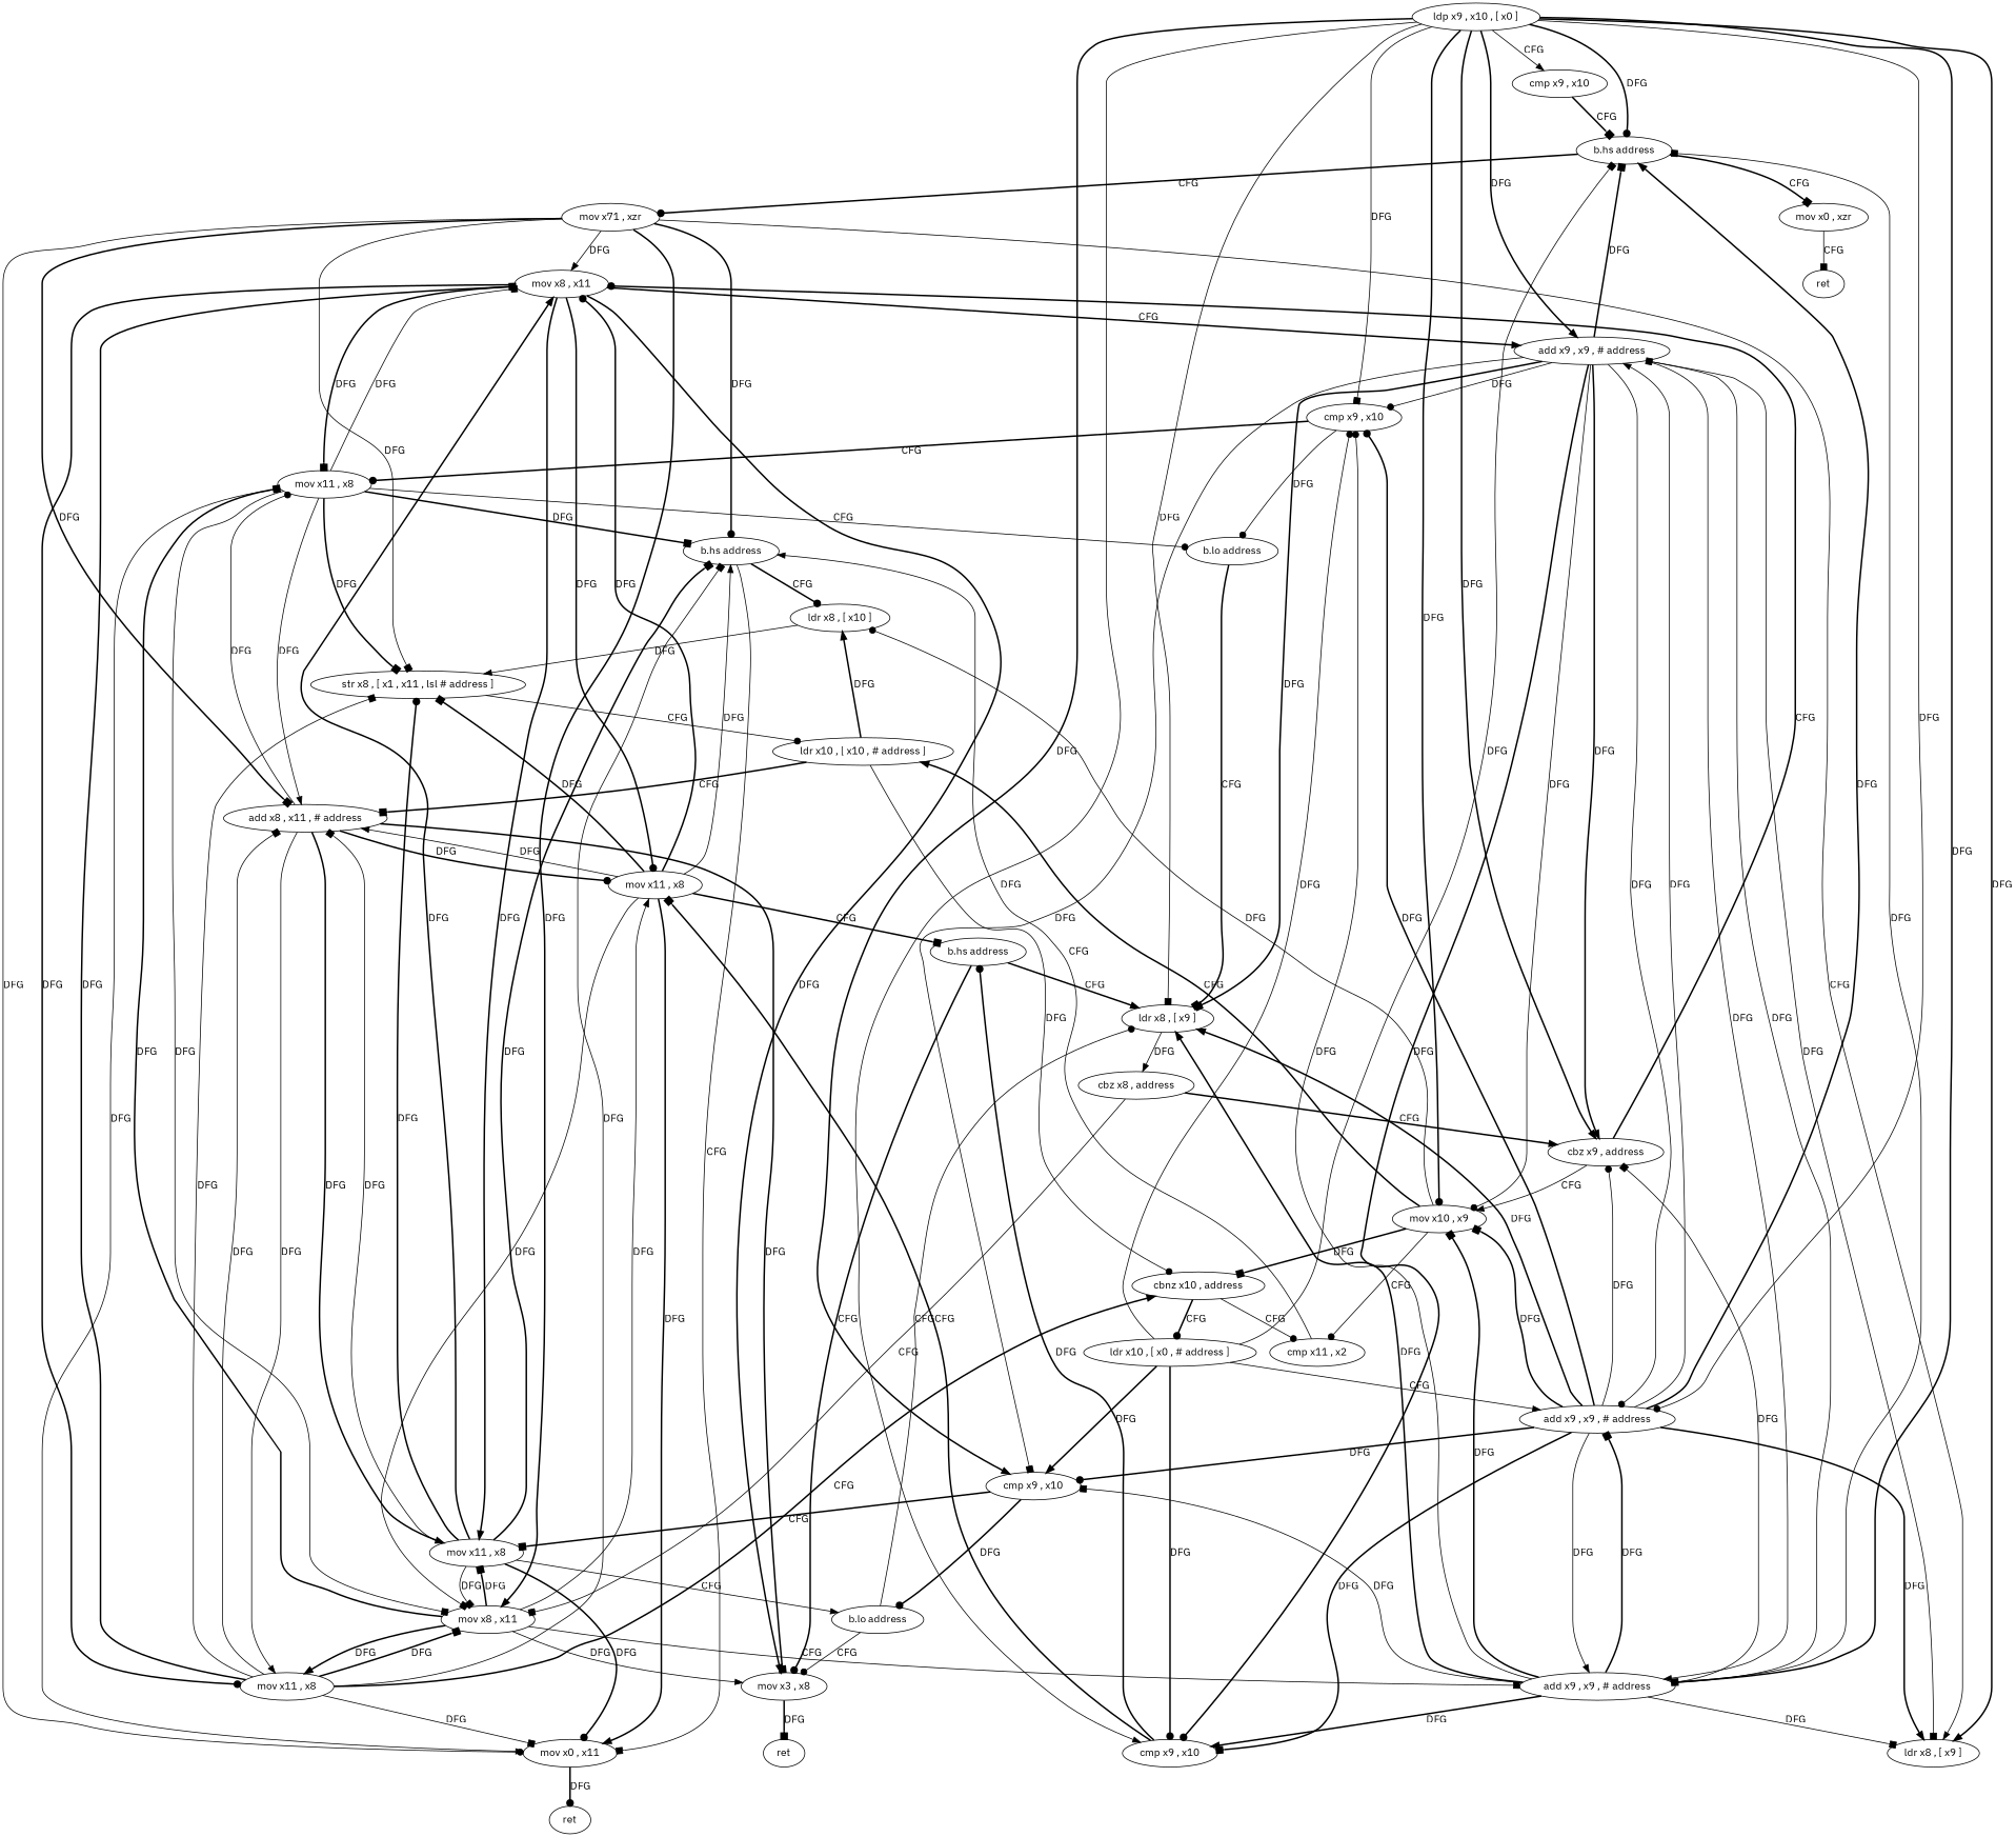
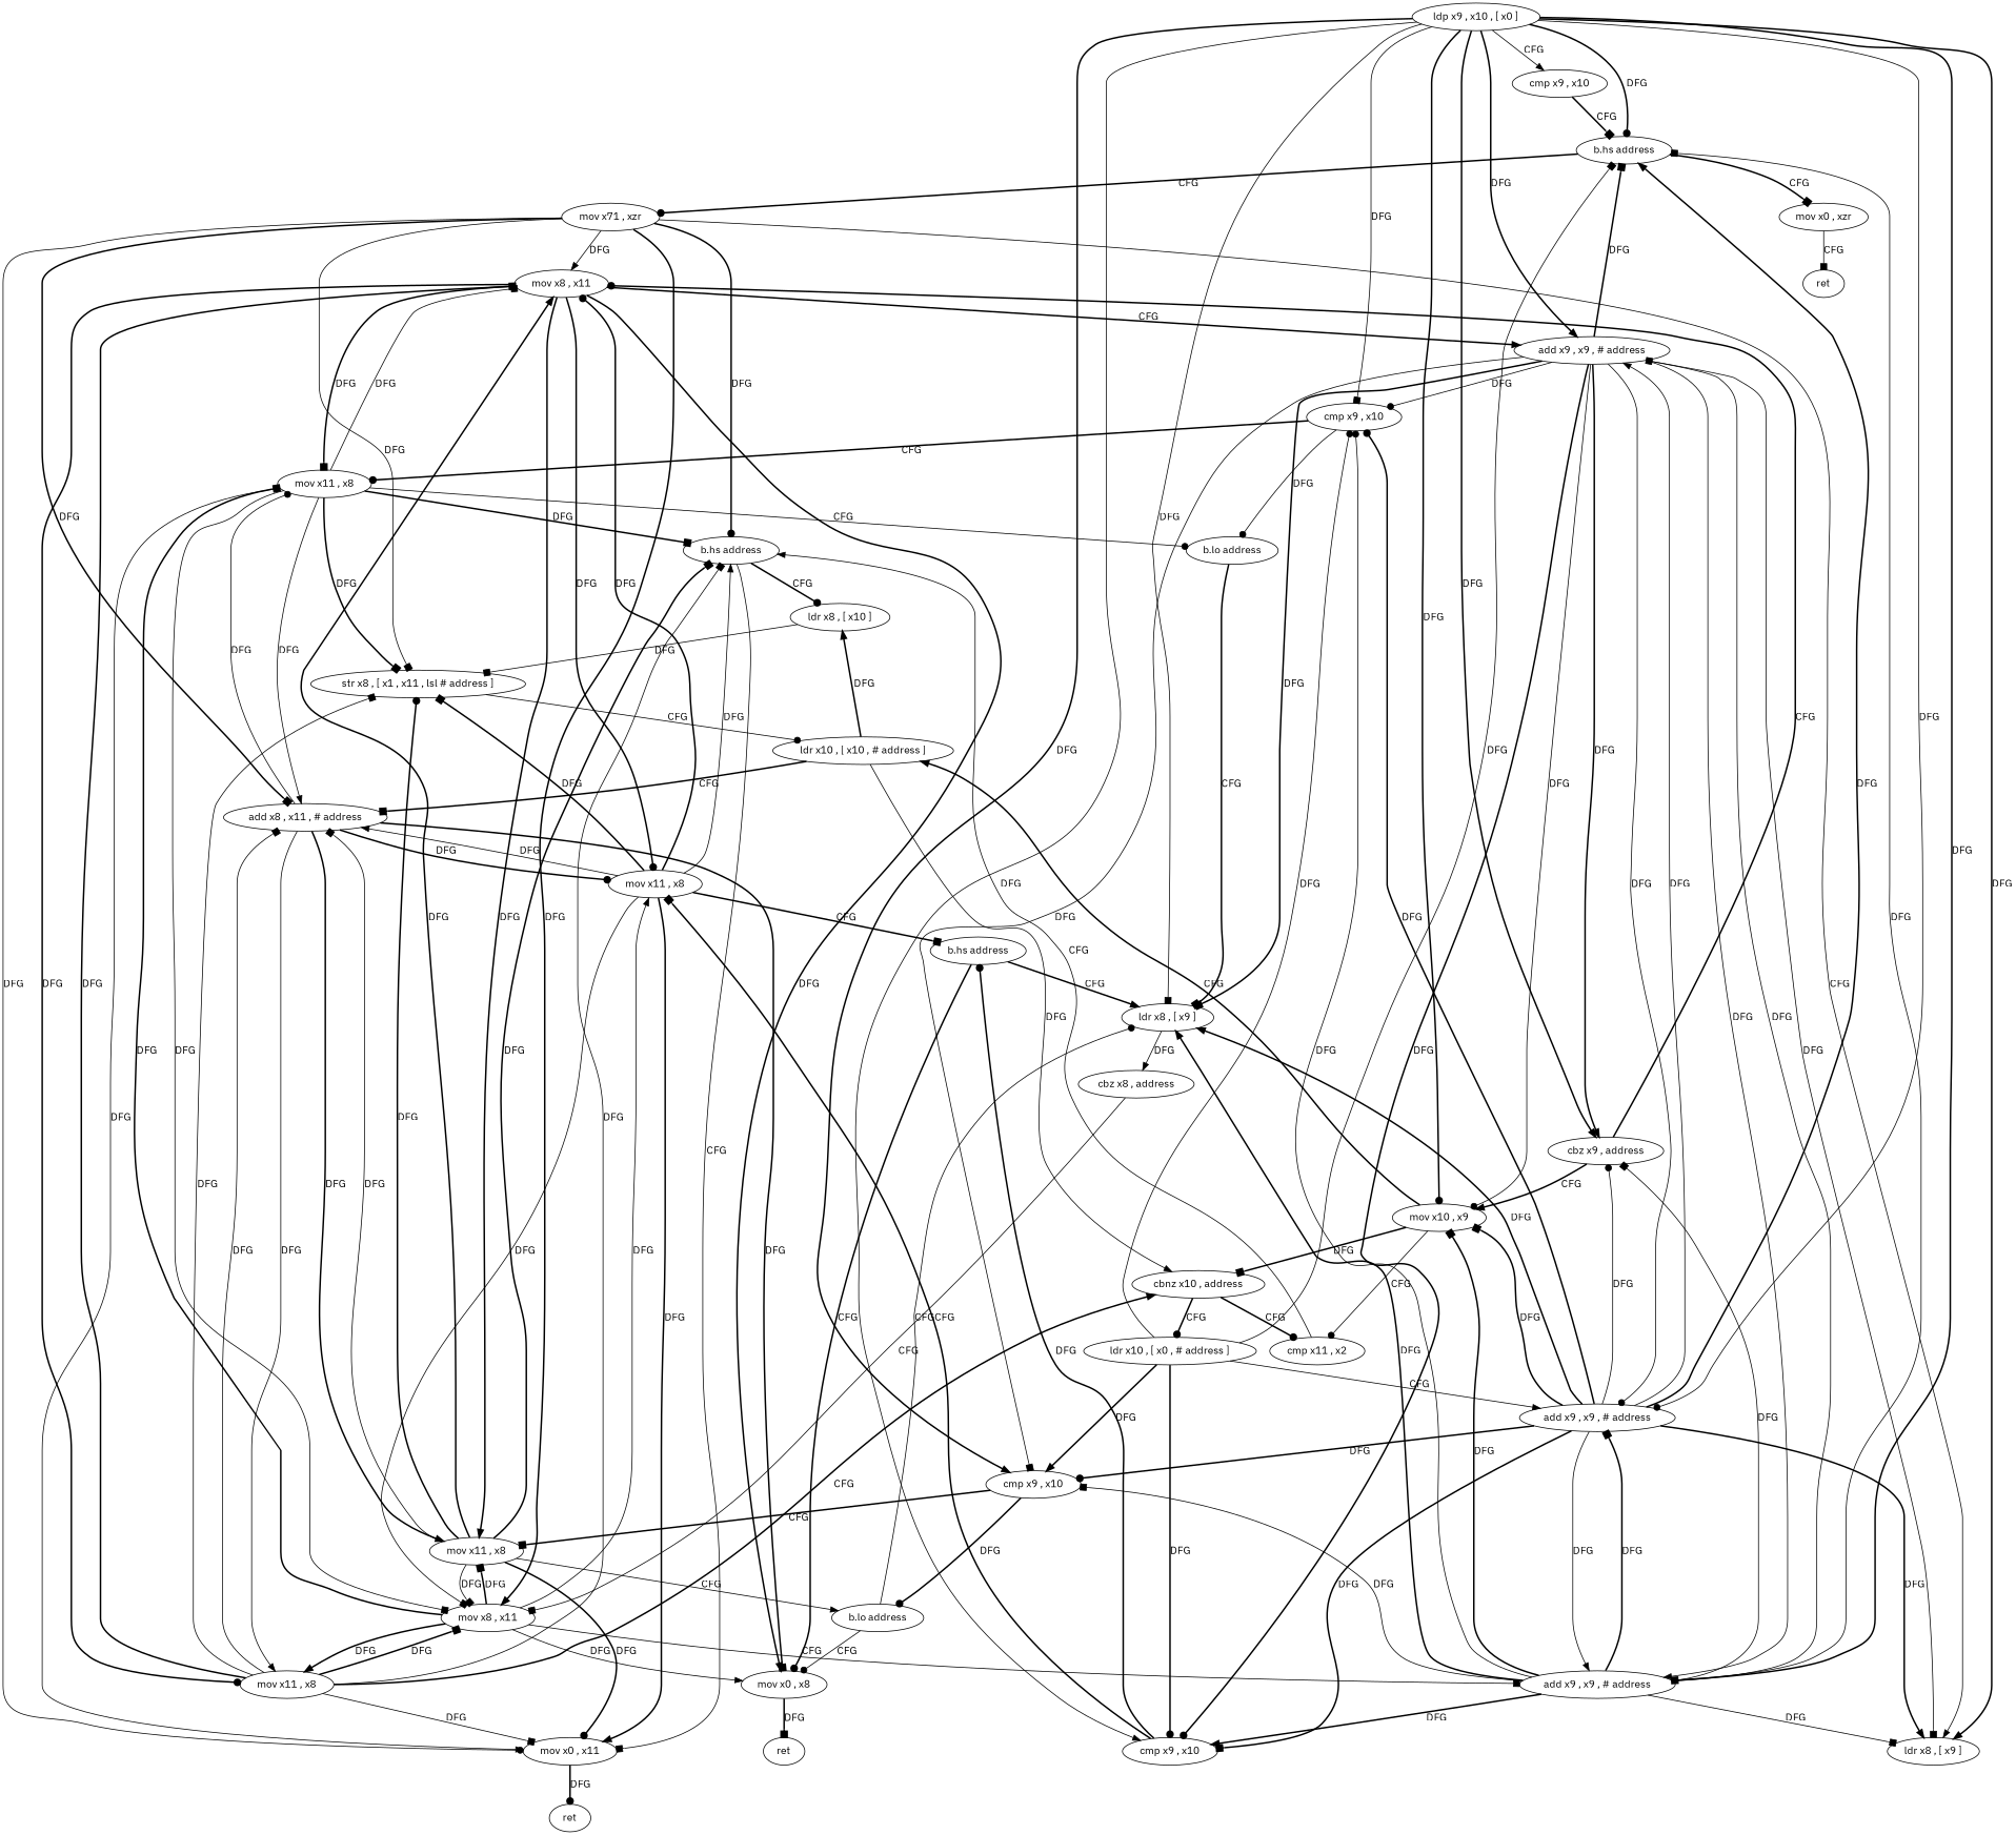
  digraph {
    fontname="IBM Plex Sans"
    node [fontname="IBM Plex Sans"]
    edge [arrowhead=box fontname="IBM Plex Sans" style=bold]
    n1 [label="ldp x9 , x10 , [ x0 ]"]
    n2 [label="cmp x9 , x10"]
    n3 [label="b.hs address"]
    n4 [label="ldr x8 , [ x9 ]"]
    n5 [label="cbz x9 , address"]
    n6 [label="mov x10 , x9"]
    n7 [label="add x9 , x9 , # address"]
    n8 [label="cmp x9 , x10"]
    n9 [label="ldr x8 , [ x9 ]"]
    n10 [label="add x9 , x9 , # address"]
    n11 [label="cmp x9 , x10"]
    n12 [label="add x9 , x9 , # address"]
    n13 [label="cmp x9 , x10"]
    n14 [label="mov x0 , xzr"]
    n15 [label="mov x71 , xzr"]
    n16 [label="mov x8 , x11"]
    n17 [label="cmp x11 , x2"]
    n18 [label="ldr x8 , [ x10 ]"]
    n19 [label="ldr x10 , [ x10 , # address ]"]
    n20 [label="cbnz x10 , address"]
    n21 [label="mov x11 , x8"]
    n22 [label="b.hs address"]
    n23 [label="cbz x8 , address"]
    n24 [label="mov x11 , x8"]
    n25 [label="b.lo address"]
    n26 [label="mov x11 , x8"]
    n27 [label="b.lo address"]
    n28 [label=ret]
    n29 [label="mov x8 , x11"]
    n30 [label="mov x0 , x11"]
    n31 [label="str x8 , [ x1 , x11 , lsl # address ]"]
    n32 [label="add x8 , x11 , # address"]
    n33 [label="b.hs address"]
-   n34 [label="mov x3 , x8"]
+   n34 [label="mov x0 , x8"]
    n35 [label="mov x11 , x8"]
    n36 [label=ret]
    n37 [label=ret]
    n38 [label="ldr x10 , [ x0 , # address ]"]
    n1 -> n2 [arrowhead=normal label=CFG style=solid]
    n1 -> n3 [arrowhead=dot label=DFG]
    n1 -> n4 [arrowhead=normal label=DFG]
    n1 -> n5 [arrowhead=normal label=DFG]
    n1 -> n6 [arrowhead=dot label=DFG]
    n1 -> n7 [label=DFG]
    n1 -> n8 [arrowhead=normal label=DFG style=solid]
    n1 -> n9 [label=DFG style=solid]
    n1 -> n10 [arrowhead=normal label=DFG]
    n1 -> n11 [arrowhead=normal label=DFG]
    n1 -> n12 [arrowhead=dot label=DFG style=solid]
    n1 -> n13 [label=DFG style=solid]
    n2 -> n3 [label=CFG]
    n3 -> n14 [label=CFG]
    n3 -> n15 [arrowhead=dot label=CFG]
-   n5 -> n6 [arrowhead=normal label=CFG style=solid]
+   n5 -> n6 [arrowhead=normal label=CFG]
    n5 -> n16 [arrowhead=dot label=CFG]
    n6 -> n17 [arrowhead=dot label=CFG style=solid]
-   n6 -> n18 [arrowhead=dot label=DFG style=solid]
    n6 -> n19 [arrowhead=normal label=CFG]
    n6 -> n20 [label=DFG]
    n7 -> n3 [label=DFG style=solid]
    n7 -> n4 [label=DFG style=solid]
    n7 -> n5 [label=DFG style=solid]
    n7 -> n6 [label=DFG]
    n7 -> n8 [arrowhead=normal label=DFG]
    n7 -> n9 [arrowhead=normal label=DFG]
    n7 -> n10 [label=DFG style=solid]
    n7 -> n11 [label=DFG style=solid]
    n7 -> n12 [label=DFG]
    n7 -> n13 [arrowhead=dot label=DFG style=solid]
    n8 -> n21 [label=CFG]
    n8 -> n22 [arrowhead=dot label=DFG]
    n9 -> n23 [arrowhead=normal label=DFG style=solid]
    n10 -> n3 [label=DFG]
    n10 -> n4 [label=DFG style=solid]
    n10 -> n5 [arrowhead=normal label=DFG]
    n10 -> n6 [arrowhead=dot label=DFG style=solid]
    n10 -> n7 [arrowhead=normal label=DFG style=solid]
    n10 -> n8 [arrowhead=dot label=DFG]
    n10 -> n9 [label=DFG]
    n10 -> n11 [label=DFG style=solid]
    n10 -> n12 [arrowhead=dot label=DFG style=solid]
    n10 -> n13 [arrowhead=dot label=DFG style=solid]
    n11 -> n24 [label=CFG]
    n11 -> n25 [arrowhead=dot label=DFG]
    n12 -> n3 [arrowhead=normal label=DFG]
    n12 -> n4 [arrowhead=normal label=DFG]
    n12 -> n5 [arrowhead=dot label=DFG style=solid]
    n12 -> n6 [label=DFG]
    n12 -> n7 [arrowhead=normal label=DFG style=solid]
    n12 -> n8 [label=DFG]
    n12 -> n9 [arrowhead=normal label=DFG]
    n12 -> n10 [arrowhead=normal label=DFG style=solid]
    n12 -> n11 [arrowhead=dot label=DFG]
    n12 -> n13 [arrowhead=dot label=DFG]
    n13 -> n26 [arrowhead=dot label=CFG]
    n13 -> n27 [arrowhead=dot label=DFG style=solid]
    n14 -> n28 [label=CFG style=solid]
    n15 -> n4 [arrowhead=normal label=CFG style=solid]
    n15 -> n16 [arrowhead=normal label=DFG style=solid]
    n15 -> n29 [arrowhead=normal label=DFG]
    n15 -> n30 [arrowhead=dot label=DFG style=solid]
    n15 -> n31 [label=DFG style=solid]
    n15 -> n32 [label=DFG]
    n15 -> n33 [arrowhead=dot label=DFG]
    n16 -> n10 [arrowhead=normal label=CFG]
    n16 -> n21 [arrowhead=dot label=DFG]
    n16 -> n24 [arrowhead=normal label=DFG]
    n16 -> n26 [label=DFG]
    n16 -> n34 [arrowhead=normal label=DFG]
    n16 -> n35 [arrowhead=dot label=DFG]
    n17 -> n33 [arrowhead=normal label=CFG style=solid]
-   n18 -> n31 [arrowhead=normal label=DFG style=solid]
+   n18 -> n31 [label=DFG style=solid]
    n19 -> n18 [arrowhead=normal label=DFG]
-   n19 -> n20 [arrowhead=dot label=DFG style=solid]
+   n19 -> n20 [arrowhead=normal label=DFG style=solid]
    n19 -> n32 [label=CFG]
-   n20 -> n17 [arrowhead=dot label=CFG style=solid]
+   n20 -> n17 [arrowhead=dot label=CFG]
    n20 -> n38 [arrowhead=dot label=CFG]
    n21 -> n16 [arrowhead=dot label=DFG]
    n21 -> n22 [label=CFG]
    n21 -> n29 [label=DFG style=solid]
    n21 -> n30 [arrowhead=normal label=DFG]
    n21 -> n31 [label=DFG]
    n21 -> n32 [arrowhead=normal label=DFG style=solid]
    n21 -> n33 [arrowhead=normal label=DFG style=solid]
    n22 -> n9 [arrowhead=normal label=CFG]
    n22 -> n34 [arrowhead=dot label=CFG]
-   n23 -> n5 [arrowhead=normal label=CFG]
    n23 -> n29 [label=CFG style=solid]
    n24 -> n16 [arrowhead=normal label=DFG]
    n24 -> n25 [arrowhead=normal label=CFG style=solid]
    n24 -> n29 [label=DFG style=solid]
    n24 -> n30 [arrowhead=dot label=DFG]
    n24 -> n31 [arrowhead=dot label=DFG]
    n24 -> n32 [label=DFG style=solid]
    n24 -> n33 [label=DFG]
    n25 -> n9 [arrowhead=dot label=CFG style=solid]
    n25 -> n34 [arrowhead=dot label=CFG style=solid]
    n26 -> n16 [label=DFG style=solid]
    n26 -> n27 [arrowhead=dot label=CFG style=solid]
    n26 -> n29 [label=DFG style=solid]
    n26 -> n30 [arrowhead=normal label=DFG style=solid]
    n26 -> n31 [label=DFG]
    n26 -> n32 [arrowhead=normal label=DFG style=solid]
    n26 -> n33 [label=DFG]
    n27 -> n9 [label=CFG]
    n29 -> n7 [label=CFG style=solid]
    n29 -> n21 [arrowhead=normal label=DFG style=solid]
    n29 -> n24 [label=DFG]
    n29 -> n26 [label=DFG]
    n29 -> n34 [arrowhead=normal label=DFG style=solid]
    n29 -> n35 [arrowhead=normal label=DFG]
    n30 -> n36 [arrowhead=dot label=DFG]
    n31 -> n19 [arrowhead=dot label=CFG style=solid]
    n32 -> n21 [arrowhead=dot label=DFG]
    n32 -> n24 [arrowhead=normal label=DFG]
    n32 -> n26 [arrowhead=dot label=DFG style=solid]
    n32 -> n34 [label=DFG]
    n32 -> n35 [arrowhead=normal label=DFG style=solid]
    n33 -> n18 [arrowhead=dot label=CFG]
    n33 -> n30 [label=CFG style=solid]
    n34 -> n37 [label=DFG]
    n35 -> n16 [label=DFG]
    n35 -> n20 [arrowhead=normal label=CFG]
    n35 -> n29 [label=DFG]
    n35 -> n30 [label=DFG style=solid]
    n35 -> n31 [label=DFG style=solid]
    n35 -> n32 [label=DFG style=solid]
    n35 -> n33 [label=DFG style=solid]
    n38 -> n3 [label=DFG style=solid]
    n38 -> n8 [arrowhead=dot label=DFG]
    n38 -> n11 [arrowhead=normal label=DFG]
    n38 -> n12 [arrowhead=normal label=CFG style=solid]
    n38 -> n13 [arrowhead=dot label=DFG style=solid]
  }
